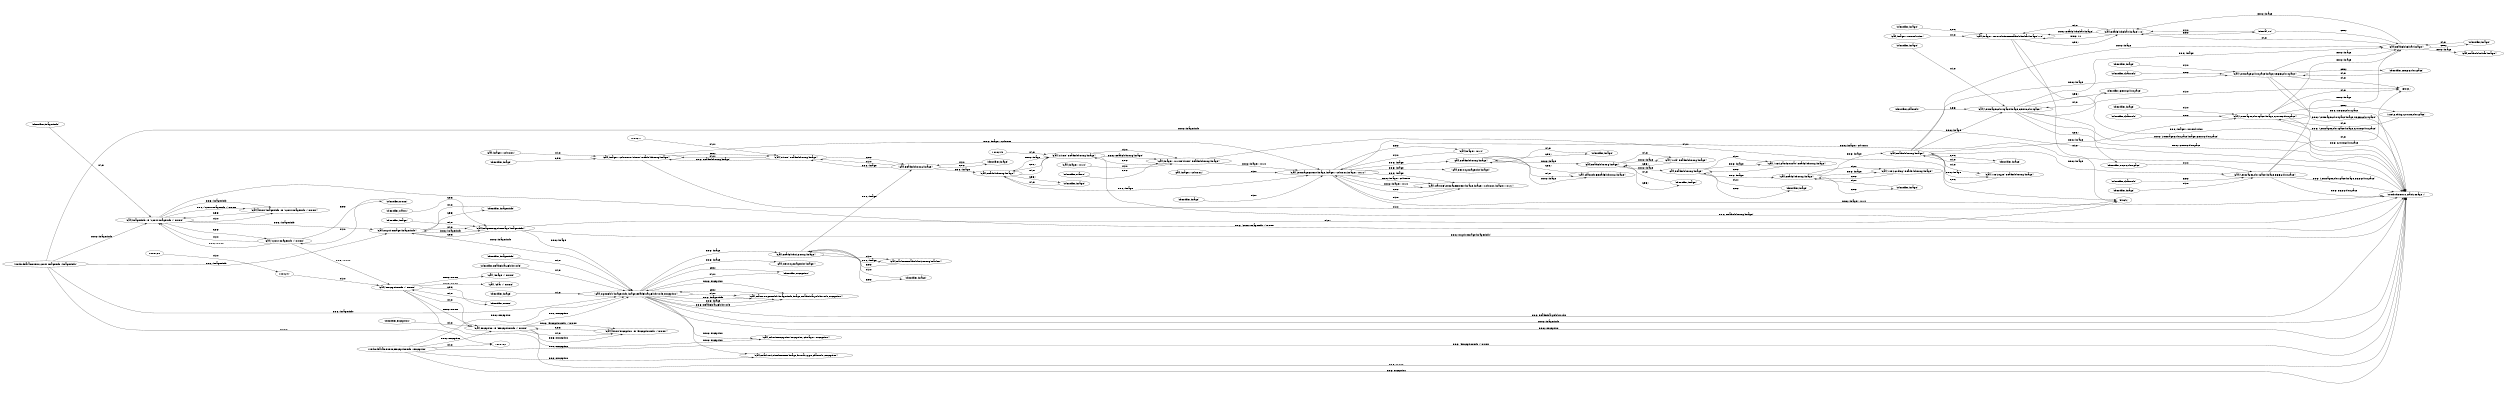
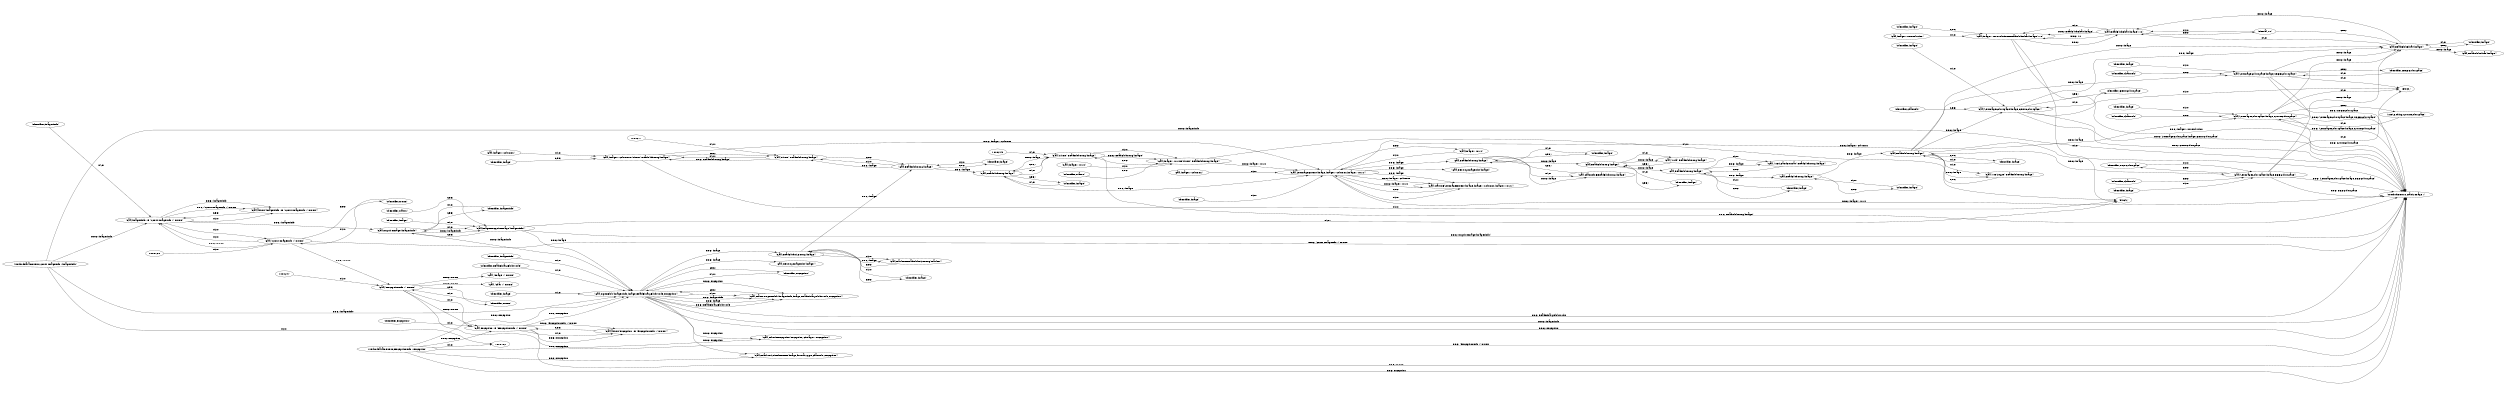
  digraph {
    rankdir=LR
    n1 [label="(Call,image->x_resolution=ReadBlobFloat(image)*10)"]
    n2 [label="(Call,ReadBlobFloat(image)*10)"]
    n3 [label="(Block,)"]
    n4 [label="(MethodReturn,static Image *)"]
    n5 [label="(Literal,10)"]
    n6 [label="(Call,ReadBlobFloat(image))"]
    n7 [label="(Identifier,image)"]
    n8 [label="(Call,ReadBlobFloat(image))"]
    n9 [label="(Call,SetImageColorspace(image,sRGBColorspace))"]
    n10 [label="(Block,)"]
    n11 [label="(Identifier,sRGBColorspace)"]
    n12 [label="(Call,ReadBlobLong(image))"]
    n13 [label="(Call,SetImageColorspace(image,GRAYColorspace))"]
    n14 [label="(Call,SetImageColorspace(image,RGBColorspace))"]
    n15 [label="(Call,SetImageColorspace(image,CMYKColorspace))"]
    n16 [label="(Call,(VIPSType) ReadBlobLong(image))"]
    n17 [label="(Identifier,image)"]
    n18 [label="(Identifier,GRAYColorspace)"]
    n19 [label="(Identifier,RGBColorspace)"]
    n20 [label="(VIPSCoding,CMYKColorspace)"]
    n21 [label="(Call,ReadBlobLong(image))"]
    n22 [label="(Identifier,image)"]
-   n23 [label="(Call,(VIPSCoding) ReadBlobLong(image))"]
    n24 [label="(Call,ReadBlobLong(image))"]
    n25 [label="(Identifier,image)"]
    n26 [label="(Call,(VIPSBandFormat) ReadBlobLong(image))"]
    n27 [label="(Call,ReadBlobLong(image))"]
    n28 [label="(Identifier,image)"]
    n29 [label="(Call,(void) ReadBlobLong(image))"]
    n30 [label="(Call,ReadBlobLong(image))"]
    n31 [label="(Call,channels=ReadBlobLong(image))"]
    n32 [label="(Identifier,image)"]
    n33 [label="(Call,SetImageExtent(image,image->columns,image->rows))"]
    n34 [label="(Call,DestroyImageList(image))"]
    n35 [label="(Call,status=SetImageExtent(image,image->columns,image->rows))"]
    n36 [label="(Call,image->rows)"]
    n37 [label="(Call,ReadBlobLong(image))"]
    n38 [label="(Call,(size_t) ReadBlobLong(image))"]
    n39 [label="(Identifier,image)"]
    n40 [label="(Call,image->rows=(size_t) ReadBlobLong(image))"]
    n41 [label="(Call,ReadBlobLong(image))"]
    n42 [label="(Call,(size_t) ReadBlobLong(image))"]
    n43 [label="(Identifier,image)"]
    n44 [label="(Call,image->columns=(size_t) ReadBlobLong(image))"]
    n45 [label="(Call,ReadBlobLSBLong(image))"]
    n46 [label="(Call,marker=ReadBlobLSBLong(marker))"]
    n47 [label="(Identifier,image)"]
    n48 [label="(Call,OpenBlob(image_info,image,ReadBinaryBlobMode,exception))"]
    n49 [label="(Call,DestroyImageList(image))"]
    n50 [label="(Identifier,exception)"]
    n51 [label="(Call,status=OpenBlob(image_info,image,ReadBinaryBlobMode,exception))"]
    n52 [label="(Call,InheritException(exception,&image->exception))"]
    n53 [label="(Call,ReadVIPSPixelsNONE(image,format,type,channels,exception))"]
    n54 [label="(Call,AcquireImage(image_info))"]
    n55 [label="(Call,image=AcquireImage(image_info))"]
    n56 [label="(Identifier,image_info)"]
    n57 [label="(Call,image_info != (const ImageInfo *) NULL)"]
    n58 [label="(Call,(const ImageInfo *) NULL)"]
    n59 [label="(Call,assert(image_info != (const ImageInfo *) NULL))"]
    n60 [label="(Call,(ExceptionInfo *) NULL)"]
    n61 [label="(Identifier,NULL)"]
    n62 [label="(MethodParameterIn,const ImageInfo *image_info)"]
    1000102
    n64 [label="(Call,exception != (ExceptionInfo *) NULL)"]
    n65 [label="(Identifier,NULL)"]
    n66 [label="(Call,(Image *) NULL)"]
    n67 [label="(Call,(char *) NULL)"]
    n68 [label="(Call,assert(exception != (ExceptionInfo *) NULL))"]
    n69 [label="(MethodParameterIn,ExceptionInfo *exception)"]
    n70 [label="(Identifier,image)"]
    n71 [label="(Identifier,image)"]
    n72 [label="(Identifier,status)"]
    n73 [label="(Identifier,image)"]
    n74 [label="(Identifier,image)"]
    n75 [label="(Identifier,channels)"]
    n76 [label="(Identifier,image_info)"]
    n77 [label="(Call,image->columns)"]
    n78 [label="(Identifier,channels)"]
    n79 [label="(Identifier,channels)"]
    n80 [label="(Identifier,channels)"]
    n81 [label="(Identifier,image_info)"]
    n82 [label="(Identifier,image)"]
    n83 [label="(Identifier,image)"]
    n84 [label="(Call,image->rows)"]
    n85 [label="(Identifier,image)"]
    n86 [label="(Identifier,ReadBinaryBlobMode)"]
    n87 [label="(Identifier,exception)"]
    n88 [label="(Call,image->columns)"]
    n89 [label="(Identifier,image)"]
    n90 [label="(Identifier,image)"]
    n91 [label="(Call,image->x_resolution)"]
    n92 [label="(Identifier,status)"]
    1000120
    n94 [label=1000247]
    1000211
    1000219
-   n1 -> n2 [label="CFG: "]
+   n1 -> n2 [label="DDG: "]
    n1 -> n3 [label="AST: "]
    n1 -> n4 [label="DDG: image->x_resolution"]
    n2 -> n1 [label="AST: "]
    n2 -> n1 [label="DDG: ReadBlobFloat(image)"]
    n2 -> n1 [label="DDG: 10"]
    n2 -> n5 [label="CFG: "]
    n5 -> n2 [label="AST: "]
    n5 -> n6 [label="CFG: "]
    n6 -> n2 [label="AST: "]
    n6 -> n2 [label="DDG: image"]
    n6 -> n7 [label="CFG: "]
    n6 -> n8 [label="DDG: image"]
    n7 -> n6 [label="AST: "]
    n9 -> n4 [label="DDG: sRGBColorspace"]
    n9 -> n4 [label="DDG: SetImageColorspace(image,sRGBColorspace)"]
    n9 -> n6 [label="DDG: image"]
    n9 -> n10 [label="AST: "]
    n9 -> n11 [label="CFG: "]
    n11 -> n9 [label="AST: "]
    n12 -> n6 [label="DDG: image"]
    n12 -> n9 [label="DDG: image"]
    n12 -> n13 [label="DDG: image"]
    n12 -> n14 [label="DDG: image"]
    n12 -> n15 [label="DDG: image"]
    n12 -> n16 [label="AST: "]
    n12 -> n16 [label="DDG: image"]
    n12 -> n17 [label="CFG: "]
    n13 -> n4 [label="DDG: SetImageColorspace(image,GRAYColorspace)"]
    n13 -> n4 [label="DDG: GRAYColorspace"]
    n13 -> n6 [label="DDG: image"]
    n13 -> n10 [label="AST: "]
    n13 -> n18 [label="CFG: "]
    n14 -> n4 [label="DDG: SetImageColorspace(image,RGBColorspace)"]
    n14 -> n4 [label="DDG: RGBColorspace"]
    n14 -> n6 [label="DDG: image"]
    n14 -> n10 [label="AST: "]
-   n13 -> n19 [label="CFG: "]
+   n14 -> n19 [label="CFG: "]
    n15 -> n4 [label="DDG: SetImageColorspace(image,CMYKColorspace)"]
    n15 -> n4 [label="DDG: CMYKColorspace"]
    n15 -> n6 [label="DDG: image"]
    n15 -> n10 [label="AST: "]
    n15 -> n20 [label="CFG: "]
    n16 -> n12 [label="CFG: "]
    n17 -> n12 [label="AST: "]
    n18 -> n13 [label="AST: "]
    n19 -> n14 [label="AST: "]
    n20 -> n15 [label="AST: "]
    n21 -> n12 [label="DDG: image"]
    n21 -> n22 [label="CFG: "]
-   n21 -> n23 [label="AST: "]
-   n21 -> n23 [label="DDG: image"]
    n22 -> n21 [label="AST: "]
-   n23 -> n21 [label="CFG: "]
    n24 -> n21 [label="DDG: image"]
    n24 -> n25 [label="CFG: "]
    n24 -> n26 [label="AST: "]
    n24 -> n26 [label="DDG: image"]
    n25 -> n24 [label="AST: "]
    n26 -> n24 [label="CFG: "]
    n27 -> n24 [label="DDG: image"]
    n27 -> n28 [label="CFG: "]
    n27 -> n29 [label="AST: "]
    n27 -> n29 [label="DDG: image"]
    n28 -> n27 [label="AST: "]
    n29 -> n27 [label="CFG: "]
    n30 -> n27 [label="DDG: image"]
    n30 -> n31 [label="AST: "]
    n30 -> n31 [label="DDG: image"]
    n30 -> n32 [label="CFG: "]
    n31 -> n30 [label="CFG: "]
    n32 -> n30 [label="AST: "]
    n33 -> n4 [label="DDG: image->columns"]
    n33 -> n4 [label="DDG: image->rows"]
    n33 -> n30 [label="DDG: image"]
    n33 -> n34 [label="DDG: image"]
    n33 -> n35 [label="AST: "]
    n33 -> n35 [label="DDG: image"]
    n33 -> n35 [label="DDG: image->columns"]
    n33 -> n35 [label="DDG: image->rows"]
    n33 -> n36 [label="CFG: "]
    n35 -> n33 [label="CFG: "]
    n36 -> n33 [label="AST: "]
    n37 -> n33 [label="DDG: image"]
    n37 -> n38 [label="AST: "]
    n37 -> n38 [label="DDG: image"]
    n37 -> n39 [label="CFG: "]
    n38 -> n4 [label="DDG: ReadBlobLong(image)"]
    n38 -> n37 [label="CFG: "]
    n38 -> n40 [label="AST: "]
    n38 -> n40 [label="DDG: ReadBlobLong(image)"]
    n39 -> n37 [label="AST: "]
    n40 -> n3 [label="AST: "]
    n40 -> n33 [label="DDG: image->rows"]
    n40 -> n38 [label="CFG: "]
    n41 -> n37 [label="DDG: image"]
    n41 -> n42 [label="AST: "]
    n41 -> n42 [label="DDG: image"]
    n41 -> n43 [label="CFG: "]
    n42 -> n41 [label="CFG: "]
    n42 -> n44 [label="AST: "]
    n42 -> n44 [label="DDG: ReadBlobLong(image)"]
    n43 -> n41 [label="AST: "]
    n44 -> n3 [label="AST: "]
    n44 -> n33 [label="DDG: image->columns"]
    n44 -> n42 [label="CFG: "]
    n45 -> n41 [label="DDG: image"]
    n45 -> n46 [label="AST: "]
    n45 -> n46 [label="DDG: image"]
    n45 -> n47 [label="CFG: "]
    n46 -> n45 [label="CFG: "]
    n47 -> n45 [label="AST: "]
    n48 -> n4 [label="DDG: ReadBinaryBlobMode"]
    n48 -> n4 [label="DDG: image_info"]
    n48 -> n4 [label="DDG: exception"]
    n48 -> n45 [label="DDG: image"]
    n48 -> n49 [label="DDG: image"]
    n48 -> n50 [label="CFG: "]
    n48 -> n51 [label="AST: "]
    n48 -> n51 [label="DDG: image_info"]
    n48 -> n51 [label="DDG: image"]
    n48 -> n51 [label="DDG: ReadBinaryBlobMode"]
    n48 -> n51 [label="DDG: exception"]
    n48 -> n52 [label="DDG: exception"]
    n48 -> n53 [label="DDG: exception"]
    n50 -> n48 [label="AST: "]
    n51 -> n48 [label="CFG: "]
    n54 -> n48 [label="DDG: image_info"]
    n54 -> n55 [label="AST: "]
    n54 -> n55 [label="DDG: image_info"]
    n54 -> n56 [label="CFG: "]
    n55 -> n3 [label="AST: "]
    n55 -> n4 [label="DDG: AcquireImage(image_info)"]
    n55 -> n48 [label="DDG: image"]
    n55 -> n54 [label="CFG: "]
    n56 -> n54 [label="AST: "]
-   n57 -> n4 [label="DDG: (const ImageInfo *) NULL"]
+   n58 -> n4 [label="DDG: (const ImageInfo *) NULL"]
    n57 -> n54 [label="DDG: image_info"]
-   n57 -> n58 [label="CFG: "]
+   n57 -> n58 [label="AST: "]
    n57 -> n59 [label="AST: "]
    n57 -> n59 [label="DDG: image_info"]
    n57 -> n59 [label="DDG: (const ImageInfo *) NULL"]
    n58 -> n57 [label="AST: "]
    n58 -> n57 [label="DDG: NULL"]
    n58 -> n60 [label="DDG: NULL"]
    n58 -> n61 [label="CFG: "]
    n59 -> n57 [label="CFG: "]
    n60 -> n4 [label="DDG: NULL"]
    n60 -> n64 [label="AST: "]
    n60 -> n64 [label="DDG: NULL"]
    n60 -> n65 [label="CFG: "]
    n60 -> n66 [label="DDG: NULL"]
    n60 -> n67 [label="DDG: NULL"]
    n61 -> n58 [label="AST: "]
    n62 -> n4 [label="DDG: image_info"]
    n62 -> n48 [label="DDG: image_info"]
-   n62 -> n54 [label="DDG: image_info"]
    n62 -> n57 [label="DDG: image_info"]
-   n62 -> 1000102 [label="NULL: "]
+   n62 -> 1000102 [label="AST: "]
    n64 -> n4 [label="DDG: (ExceptionInfo *) NULL"]
    n64 -> n48 [label="DDG: exception"]
    n64 -> n68 [label="AST: "]
    n64 -> n68 [label="DDG: exception"]
    n64 -> n68 [label="DDG: (ExceptionInfo *) NULL"]
    n65 -> n60 [label="AST: "]
    n68 -> n64 [label="CFG: "]
    n69 -> n4 [label="DDG: exception"]
    n69 -> n48 [label="DDG: exception"]
    n69 -> n52 [label="DDG: exception"]
    n69 -> n53 [label="DDG: exception"]
    n69 -> 1000102 [label="AST: "]
    n69 -> n64 [label="DDG: exception"]
    n70 -> n13 [label="AST: "]
    n71 -> n44 [label="CFG: "]
    n72 -> n55 [label="CFG: "]
    n73 -> n1 [label="CFG: "]
    n74 -> n33 [label="AST: "]
    n75 -> n13 [label="CFG: "]
    n76 -> n57 [label="AST: "]
    n77 -> n33 [label="AST: "]
    n78 -> n14 [label="CFG: "]
    n79 -> n9 [label="CFG: "]
    n80 -> n15 [label="CFG: "]
    n81 -> n48 [label="AST: "]
    n82 -> n55 [label="AST: "]
    n83 -> n9 [label="AST: "]
    n84 -> n40 [label="AST: "]
    n85 -> n15 [label="AST: "]
    n86 -> n48 [label="AST: "]
    n87 -> n64 [label="AST: "]
    n88 -> n44 [label="AST: "]
    n89 -> n48 [label="AST: "]
    n90 -> n14 [label="AST: "]
    n91 -> n1 [label="AST: "]
    n92 -> n40 [label="CFG: "]
-   1000120 -> n94 [label="AST: "]
+   1000120 -> n58 [label="AST: "]
    n94 -> n60 [label="AST: "]
    1000211 -> n42 [label="AST: "]
    1000219 -> n38 [label="AST: "]
  }
